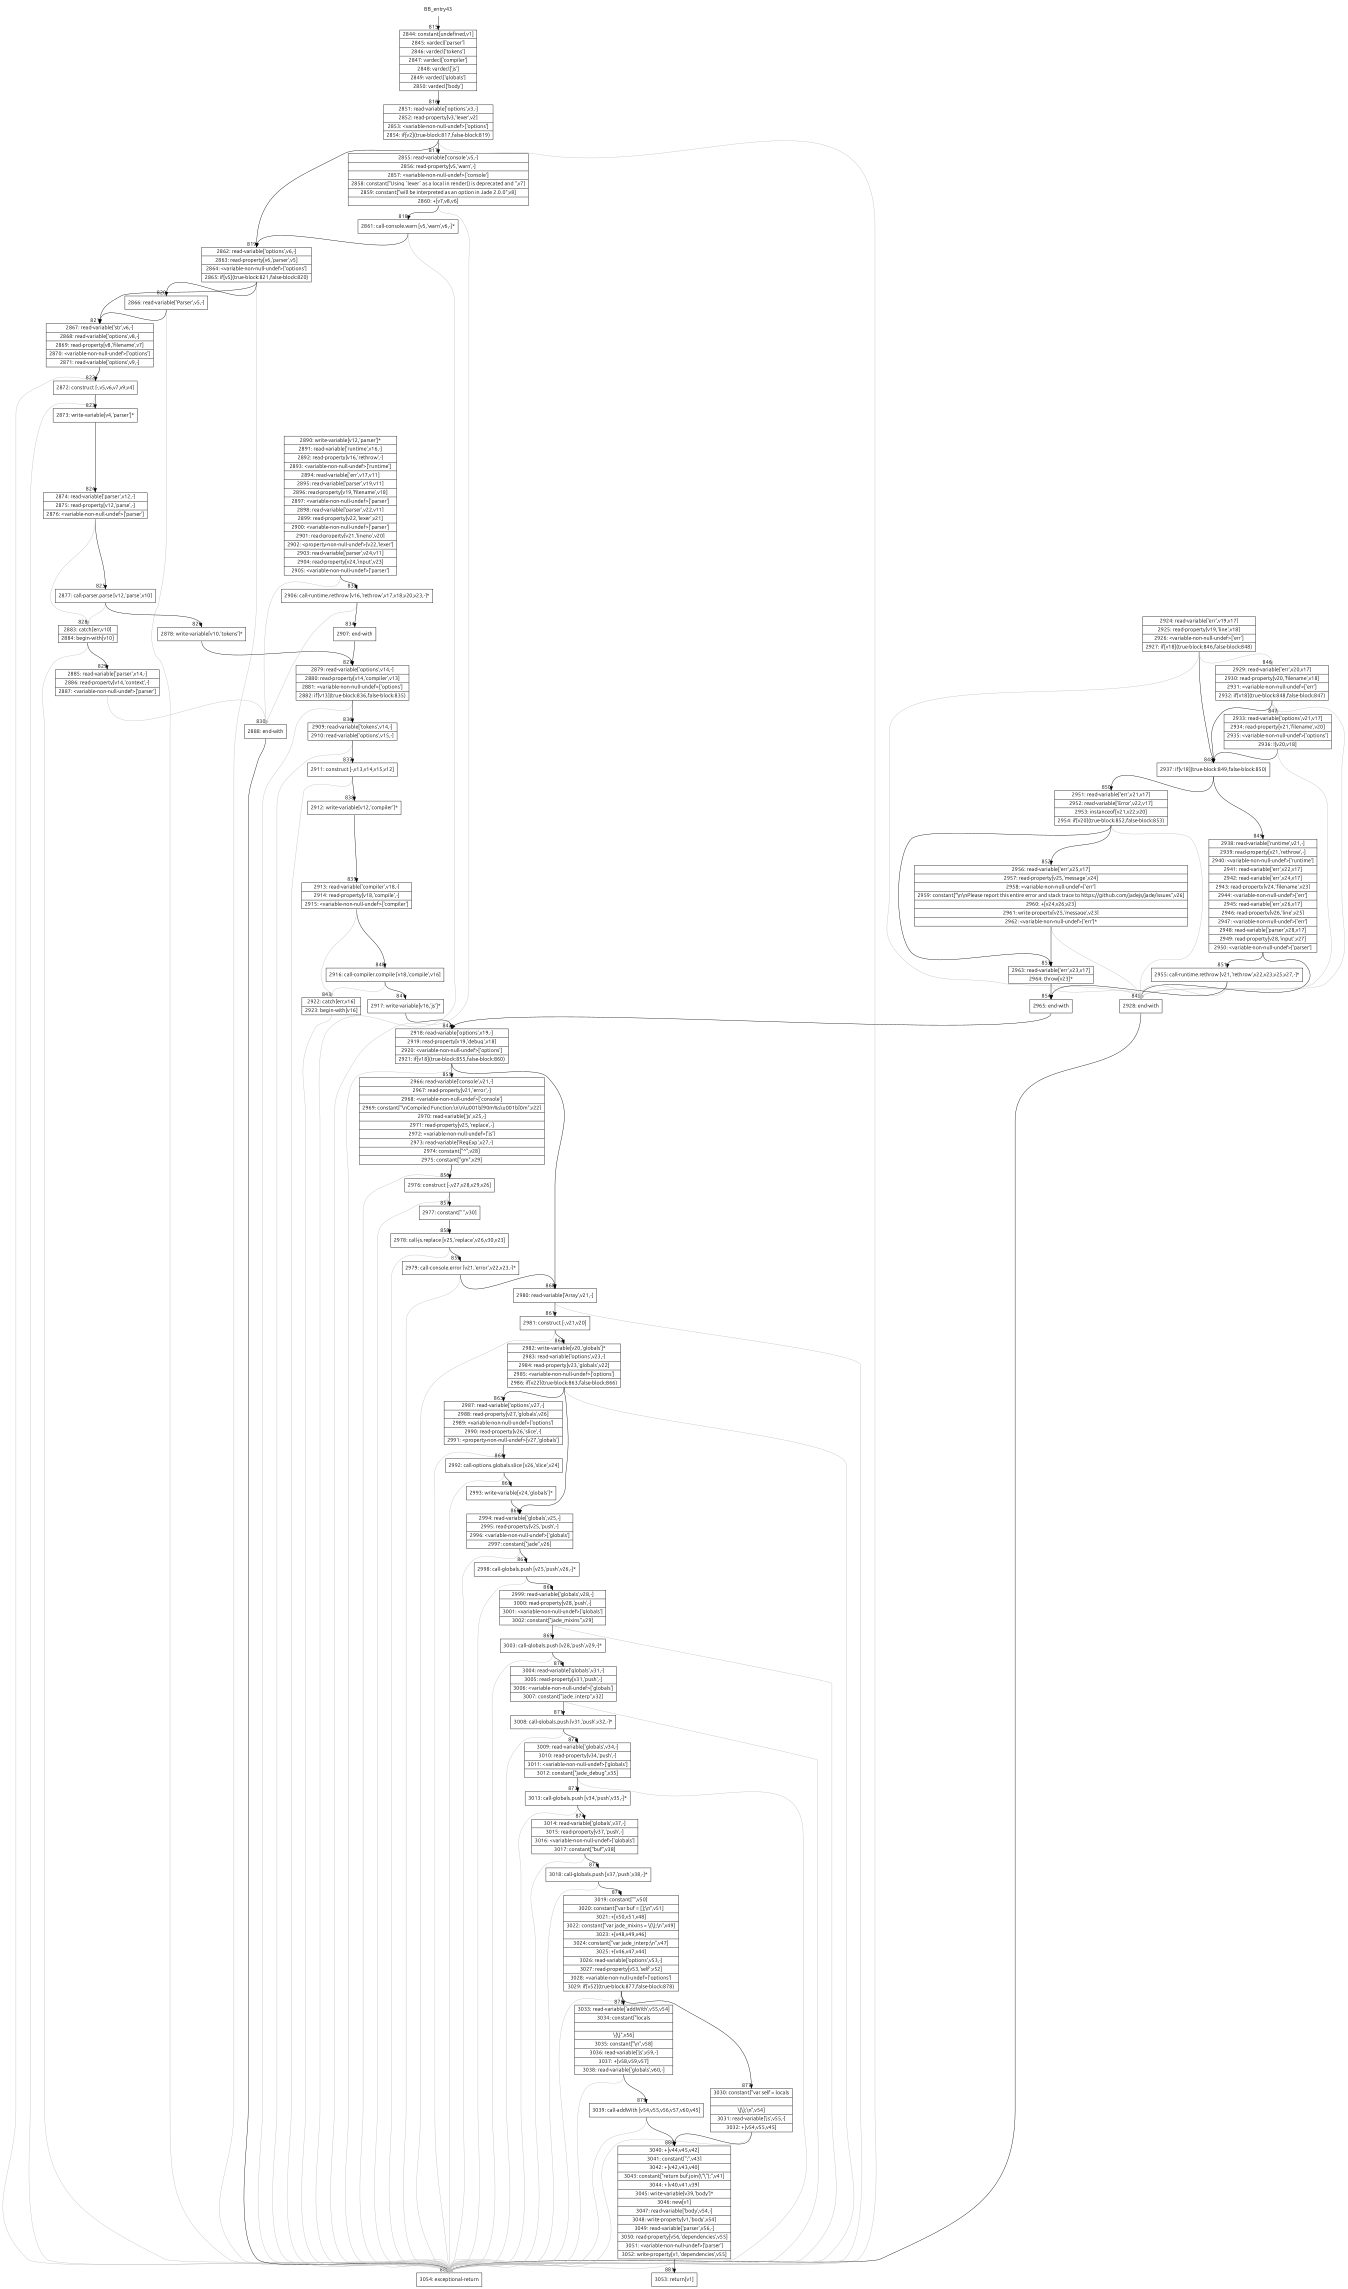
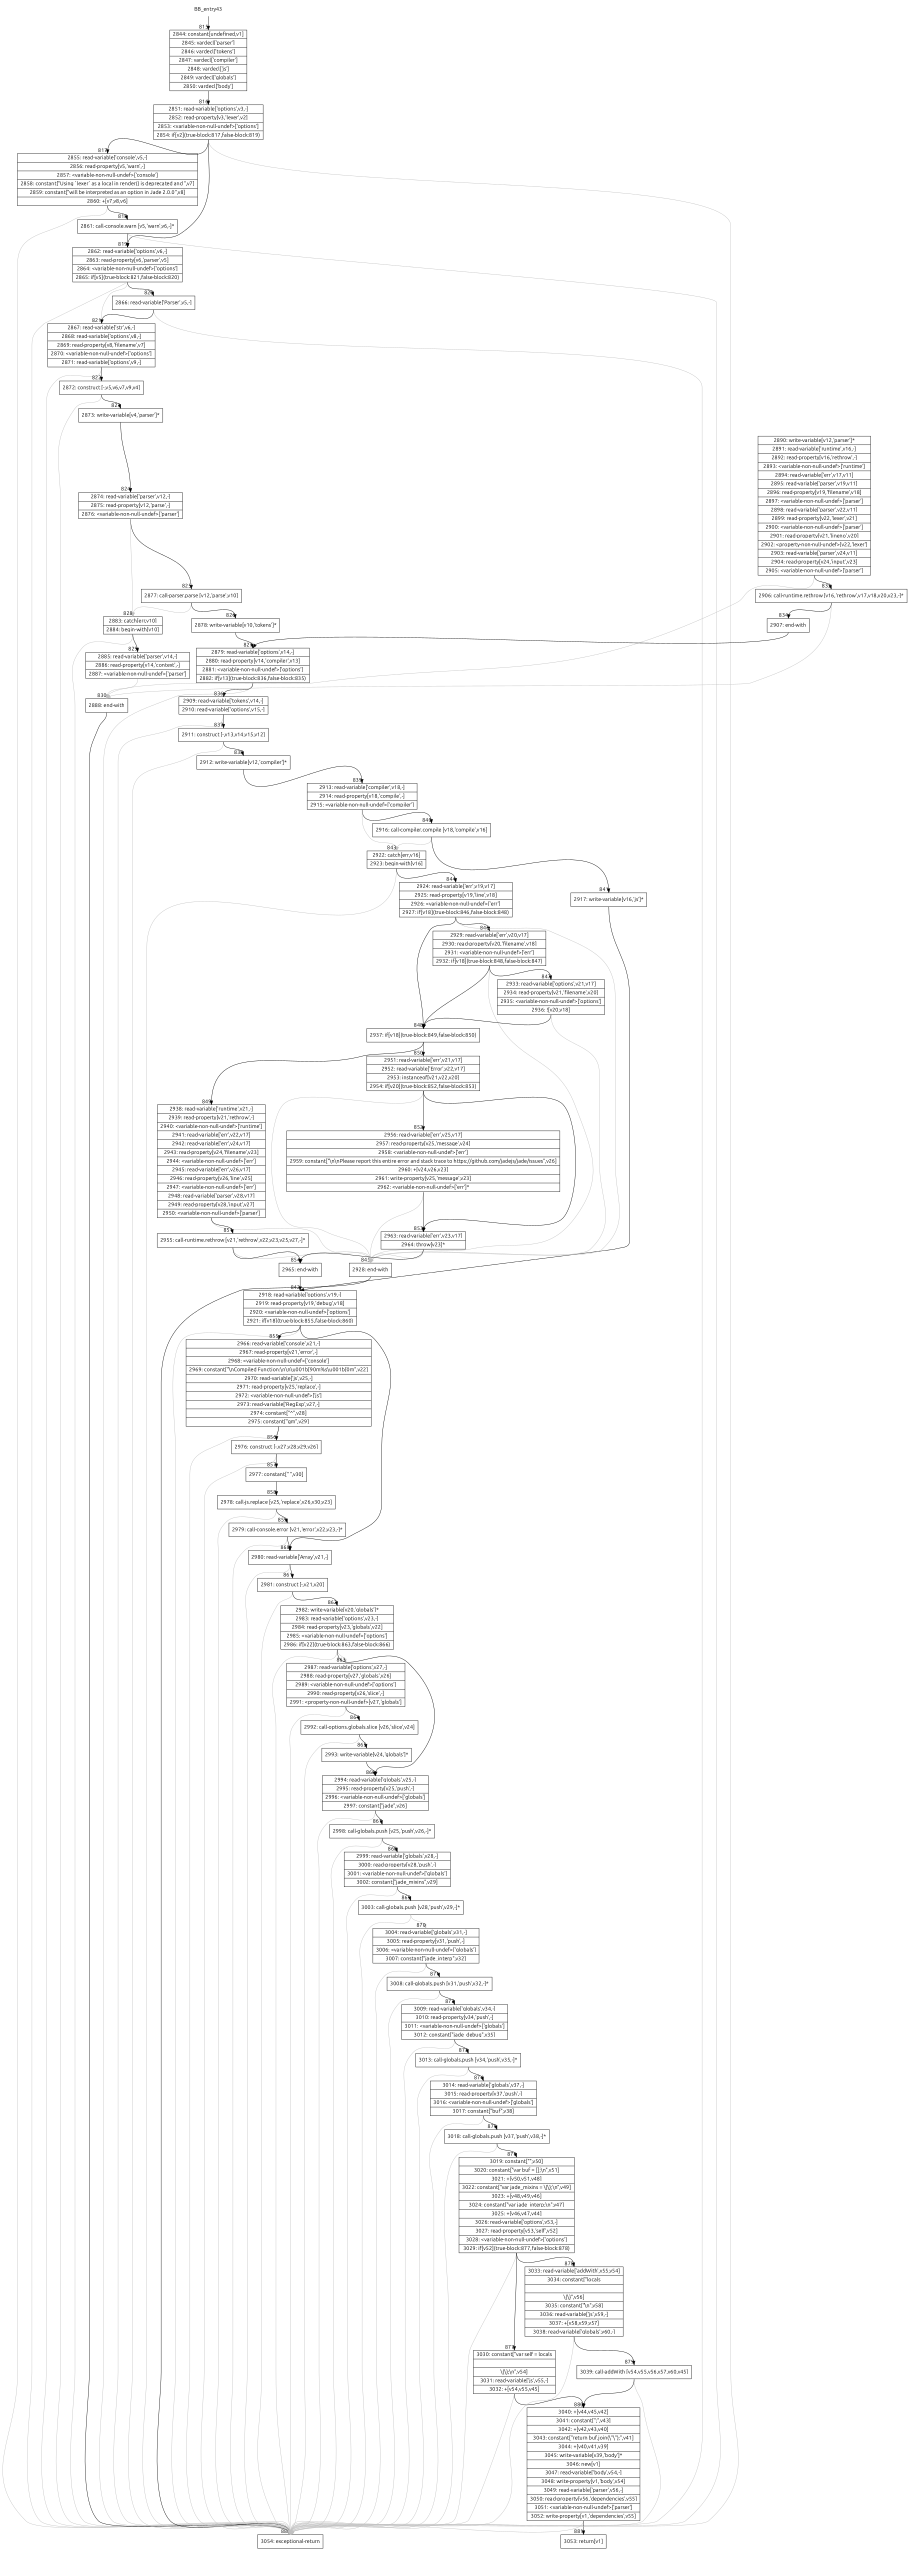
  digraph {
    fontname=Ubuntu
    rankdir=TD
    node [fontname=Ubuntu shape=record]
    edge [fontname=Ubuntu headport=n tailport=s]
    BB_entry43 [shape=none]
    n2 [label="{2844: constant[undefined,v1]|2845: vardecl['parser']|2846: vardecl['tokens']|2847: vardecl['compiler']|2848: vardecl['js']|2849: vardecl['globals']|2850: vardecl['body']}"]
    n3 [label="{2851: read-variable['options',v3,-]|2852: read-property[v3,'lexer',v2]|2853: \<variable-non-null-undef\>['options']|2854: if[v2](true-block:817,false-block:819)}"]
    n4 [label="{2855: read-variable['console',v5,-]|2856: read-property[v5,'warn',-]|2857: \<variable-non-null-undef\>['console']|2858: constant[\"Using `lexer` as a local in render() is deprecated and \",v7]|2859: constant[\"will be interpreted as an option in Jade 2.0.0\",v8]|2860: +[v7,v8,v6]}"]
    n5 [label="{2862: read-variable['options',v6,-]|2863: read-property[v6,'parser',v5]|2864: \<variable-non-null-undef\>['options']|2865: if[v5](true-block:821,false-block:820)}"]
    n6 [label="{3054: exceptional-return}"]
    n7 [label="{2861: call-console.warn [v5,'warn',v6,-]*}"]
    n8 [label="{2867: read-variable['str',v6,-]|2868: read-variable['options',v8,-]|2869: read-property[v8,'filename',v7]|2870: \<variable-non-null-undef\>['options']|2871: read-variable['options',v9,-]}"]
    n9 [label="{2866: read-variable['Parser',v5,-]}"]
    n10 [label="{2872: construct [-,v5,v6,v7,v9,v4]}"]
    n11 [label="{2873: write-variable[v4,'parser']*}"]
    n12 [label="{2874: read-variable['parser',v12,-]|2875: read-property[v12,'parse',-]|2876: \<variable-non-null-undef\>['parser']}"]
    n13 [label="{2877: call-parser.parse [v12,'parse',v10]}"]
    n14 [label="{2883: catch[err,v10]|2884: begin-with[v10]}"]
    n15 [label="{2878: write-variable[v10,'tokens']*}"]
    n16 [label="{2885: read-variable['parser',v14,-]|2886: read-property[v14,'context',-]|2887: \<variable-non-null-undef\>['parser']}"]
    n17 [label="{2879: read-variable['options',v14,-]|2880: read-property[v14,'compiler',v13]|2881: \<variable-non-null-undef\>['options']|2882: if[v13](true-block:836,false-block:835)}"]
    n18 [label="{2888: end-with}"]
    n19 [label="{2909: read-variable['tokens',v14,-]|2910: read-variable['options',v15,-]}"]
    n20 [label="{2911: construct [-,v13,v14,v15,v12]}"]
    n21 [label="{2912: write-variable[v12,'compiler']*}"]
    n22 [label="{2890: write-variable[v12,'parser']*|2891: read-variable['runtime',v16,-]|2892: read-property[v16,'rethrow',-]|2893: \<variable-non-null-undef\>['runtime']|2894: read-variable['err',v17,v11]|2895: read-variable['parser',v19,v11]|2896: read-property[v19,'filename',v18]|2897: \<variable-non-null-undef\>['parser']|2898: read-variable['parser',v22,v11]|2899: read-property[v22,'lexer',v21]|2900: \<variable-non-null-undef\>['parser']|2901: read-property[v21,'lineno',v20]|2902: \<property-non-null-undef\>[v22,'lexer']|2903: read-variable['parser',v24,v11]|2904: read-property[v24,'input',v23]|2905: \<variable-non-null-undef\>['parser']}"]
    n23 [label="{2906: call-runtime.rethrow [v16,'rethrow',v17,v18,v20,v23,-]*}"]
    n24 [label="{2907: end-with}"]
    n25 [label="{2913: read-variable['compiler',v18,-]|2914: read-property[v18,'compile',-]|2915: \<variable-non-null-undef\>['compiler']}"]
    n26 [label="{2916: call-compiler.compile [v18,'compile',v16]}"]
    n27 [label="{2922: catch[err,v16]|2923: begin-with[v16]}"]
    n28 [label="{2917: write-variable[v16,'js']*}"]
    n29 [label="{2924: read-variable['err',v19,v17]|2925: read-property[v19,'line',v18]|2926: \<variable-non-null-undef\>['err']|2927: if[v18](true-block:846,false-block:848)}"]
    n30 [label="{2918: read-variable['options',v19,-]|2919: read-property[v19,'debug',v18]|2920: \<variable-non-null-undef\>['options']|2921: if[v18](true-block:855,false-block:860)}"]
    n31 [label="{2937: if[v18](true-block:849,false-block:850)}"]
    n32 [label="{2929: read-variable['err',v20,v17]|2930: read-property[v20,'filename',v18]|2931: \<variable-non-null-undef\>['err']|2932: if[v18](true-block:848,false-block:847)}"]
    n33 [label="{2928: end-with}"]
    n34 [label="{2966: read-variable['console',v21,-]|2967: read-property[v21,'error',-]|2968: \<variable-non-null-undef\>['console']|2969: constant[\"\\nCompiled Function:\\n\\n\\u001b[90m%s\\u001b[0m\",v22]|2970: read-variable['js',v25,-]|2971: read-property[v25,'replace',-]|2972: \<variable-non-null-undef\>['js']|2973: read-variable['RegExp',v27,-]|2974: constant[\"^\",v28]|2975: constant[\"gm\",v29]}"]
    n35 [label="{2980: read-variable['Array',v21,-]}"]
    n36 [label="{2976: construct [-,v27,v28,v29,v26]}"]
    n37 [label="{2981: construct [-,v21,v20]}"]
    n38 [label="{2977: constant[\"  \",v30]}"]
    n39 [label="{2982: write-variable[v20,'globals']*|2983: read-variable['options',v23,-]|2984: read-property[v23,'globals',v22]|2985: \<variable-non-null-undef\>['options']|2986: if[v22](true-block:863,false-block:866)}"]
    n40 [label="{2938: read-variable['runtime',v21,-]|2939: read-property[v21,'rethrow',-]|2940: \<variable-non-null-undef\>['runtime']|2941: read-variable['err',v22,v17]|2942: read-variable['err',v24,v17]|2943: read-property[v24,'filename',v23]|2944: \<variable-non-null-undef\>['err']|2945: read-variable['err',v26,v17]|2946: read-property[v26,'line',v25]|2947: \<variable-non-null-undef\>['err']|2948: read-variable['parser',v28,v17]|2949: read-property[v28,'input',v27]|2950: \<variable-non-null-undef\>['parser']}"]
    n41 [label="{2951: read-variable['err',v21,v17]|2952: read-variable['Error',v22,v17]|2953: instanceof[v21,v22,v20]|2954: if[v20](true-block:852,false-block:853)}"]
    n42 [label="{2933: read-variable['options',v21,v17]|2934: read-property[v21,'filename',v20]|2935: \<variable-non-null-undef\>['options']|2936: ![v20,v18]}"]
    n43 [label="{2955: call-runtime.rethrow [v21,'rethrow',v22,v23,v25,v27,-]*}"]
    n44 [label="{2956: read-variable['err',v25,v17]|2957: read-property[v25,'message',v24]|2958: \<variable-non-null-undef\>['err']|2959: constant[\"\\n\\nPlease report this entire error and stack trace to https://github.com/jadejs/jade/issues\",v26]|2960: +[v24,v26,v23]|2961: write-property[v25,'message',v23]|2962: \<variable-non-null-undef\>['err']*}"]
    n45 [label="{2963: read-variable['err',v23,v17]|2964: throw[v23]*}"]
    n46 [label="{2965: end-with}"]
    n47 [label="{2978: call-js.replace [v25,'replace',v26,v30,v23]}"]
    n48 [label="{2979: call-console.error [v21,'error',v22,v23,-]*}"]
    n49 [label="{2987: read-variable['options',v27,-]|2988: read-property[v27,'globals',v26]|2989: \<variable-non-null-undef\>['options']|2990: read-property[v26,'slice',-]|2991: \<property-non-null-undef\>[v27,'globals']}"]
    n50 [label="{2994: read-variable['globals',v25,-]|2995: read-property[v25,'push',-]|2996: \<variable-non-null-undef\>['globals']|2997: constant[\"jade\",v26]}"]
    n51 [label="{2992: call-options.globals.slice [v26,'slice',v24]}"]
    n52 [label="{2998: call-globals.push [v25,'push',v26,-]*}"]
    n53 [label="{2993: write-variable[v24,'globals']*}"]
    n54 [label="{2999: read-variable['globals',v28,-]|3000: read-property[v28,'push',-]|3001: \<variable-non-null-undef\>['globals']|3002: constant[\"jade_mixins\",v29]}"]
    n55 [label="{3003: call-globals.push [v28,'push',v29,-]*}"]
    n56 [label="{3004: read-variable['globals',v31,-]|3005: read-property[v31,'push',-]|3006: \<variable-non-null-undef\>['globals']|3007: constant[\"jade_interp\",v32]}"]
    n57 [label="{3008: call-globals.push [v31,'push',v32,-]*}"]
    n58 [label="{3009: read-variable['globals',v34,-]|3010: read-property[v34,'push',-]|3011: \<variable-non-null-undef\>['globals']|3012: constant[\"jade_debug\",v35]}"]
    n59 [label="{3013: call-globals.push [v34,'push',v35,-]*}"]
    n60 [label="{3014: read-variable['globals',v37,-]|3015: read-property[v37,'push',-]|3016: \<variable-non-null-undef\>['globals']|3017: constant[\"buf\",v38]}"]
    n61 [label="{3018: call-globals.push [v37,'push',v38,-]*}"]
    n62 [label="{3019: constant[\"\",v50]|3020: constant[\"var buf = [];\\n\",v51]|3021: +[v50,v51,v48]|3022: constant[\"var jade_mixins = \\\{\\\};\\n\",v49]|3023: +[v48,v49,v46]|3024: constant[\"var jade_interp;\\n\",v47]|3025: +[v46,v47,v44]|3026: read-variable['options',v53,-]|3027: read-property[v53,'self',v52]|3028: \<variable-non-null-undef\>['options']|3029: if[v52](true-block:877,false-block:878)}"]
    n63 [label="{3030: constant[\"var self = locals || \\\{\\\};\\n\",v54]|3031: read-variable['js',v55,-]|3032: +[v54,v55,v45]}"]
    n64 [label="{3033: read-variable['addWith',v55,v54]|3034: constant[\"locals || \\\{\\\}\",v56]|3035: constant[\"\\n\",v58]|3036: read-variable['js',v59,-]|3037: +[v58,v59,v57]|3038: read-variable['globals',v60,-]}"]
    n65 [label="{3040: +[v44,v45,v42]|3041: constant[\";\",v43]|3042: +[v42,v43,v40]|3043: constant[\"return buf.join(\\\"\\\");\",v41]|3044: +[v40,v41,v39]|3045: write-variable[v39,'body']*|3046: new[v1]|3047: read-variable['body',v54,-]|3048: write-property[v1,'body',v54]|3049: read-variable['parser',v56,-]|3050: read-property[v56,'dependencies',v55]|3051: \<variable-non-null-undef\>['parser']|3052: write-property[v1,'dependencies',v55]}"]
    n66 [label="{3039: call-addWith [v54,v55,v56,v57,v60,v45]}"]
    n67 [label="{3053: return[v1]}"]
    BB_entry43 -> n2 [headlabel="    815"]
    n2 -> n3 [headlabel="      816"]
    n3 -> n4 [headlabel="      817"]
    n3 -> n5 [headlabel="      819"]
    n3 -> n6 [color=gray headlabel="      882"]
    n4 -> n6 [color=gray]
    n4 -> n7 [headlabel="      818"]
    n5 -> n6 [color=gray]
-   n5 -> n8 [headlabel="      821"]
+   n5 -> n8 [headlabel="      821" color=gray]
    n5 -> n9 [headlabel="      820"]
    n7 -> n5
    n7 -> n6 [color=gray]
    n8 -> n6 [color=gray]
    n8 -> n10 [headlabel="      822"]
    n9 -> n6 [color=gray]
    n9 -> n8
    n10 -> n6 [color=gray]
    n10 -> n11 [headlabel="      823"]
    n11 -> n12 [headlabel="      824"]
    n12 -> n13 [headlabel="      825"]
    n12 -> n14 [color=gray headlabel="      828"]
    n13 -> n14 [color=gray]
    n13 -> n15 [headlabel="      826"]
    n14 -> n6 [color=gray]
    n14 -> n16 [headlabel="      829"]
    n15 -> n17 [headlabel="      827"]
    n16 -> n18 [color=gray headlabel="      830"]
    n17 -> n6 [color=gray]
    n17 -> n19 [headlabel="      836"]
    n18 -> n6
    n19 -> n6 [color=gray]
    n19 -> n20 [headlabel="      837"]
    n20 -> n6 [color=gray]
    n20 -> n21 [headlabel="      838"]
    n21 -> n25 [headlabel="      839"]
    n22 -> n18 [color=gray]
    n22 -> n23 [headlabel="      833"]
    n23 -> n18 [color=gray]
    n23 -> n24 [headlabel="      834"]
    n24 -> n17
    n25 -> n26 [headlabel="      840"]
    n25 -> n27 [color=gray headlabel="      843"]
    n26 -> n27 [color=gray]
    n26 -> n28 [headlabel="      841"]
    n27 -> n6 [color=gray]
+   n27 -> n29 [headlabel="      844"]
    n28 -> n30 [headlabel="      842"]
    n29 -> n31 [headlabel="      848"]
-   n29 -> n32 [headlabel="      846" color=gray]
+   n29 -> n32 [headlabel="      846"]
    n29 -> n33 [color=gray headlabel="      845"]
    n30 -> n6 [color=gray]
    n30 -> n34 [headlabel="      855"]
    n30 -> n35 [headlabel="      860"]
    n31 -> n40 [headlabel="      849"]
    n31 -> n41 [headlabel="      850"]
    n32 -> n31
    n32 -> n33 [color=gray]
-   n32 -> n42 [headlabel="      847" color=gray]
+   n32 -> n42 [headlabel="      847"]
    n33 -> n6
    n34 -> n6 [color=gray]
    n34 -> n36 [headlabel="      856"]
    n35 -> n6 [color=gray]
    n35 -> n37 [headlabel="      861"]
    n36 -> n6 [color=gray]
    n36 -> n38 [headlabel="      857"]
    n37 -> n6 [color=gray]
    n37 -> n39 [headlabel="      862"]
    n38 -> n47 [headlabel="      858"]
    n39 -> n6 [color=gray]
-   n39 -> n49 [headlabel="      863"]
+   n39 -> n49 [headlabel="      863" color=gray]
    n39 -> n50 [headlabel="      866"]
-   n40 -> n33 [color=black]
+   n40 -> n33 [color=gray]
    n40 -> n43 [headlabel="      851"]
    n41 -> n33 [color=gray]
    n41 -> n44 [headlabel="      852"]
    n41 -> n45 [headlabel="      853"]
    n42 -> n31
    n42 -> n33 [color=gray]
    n43 -> n33 [color=gray]
    n43 -> n46 [headlabel="      854"]
    n44 -> n33 [color=gray]
    n44 -> n45
    n45 -> n33 [color=gray]
    n45 -> n46
    n46 -> n30
    n47 -> n6 [color=gray]
    n47 -> n48 [headlabel="      859"]
    n48 -> n6 [color=gray]
    n48 -> n35
    n49 -> n6 [color=gray]
    n49 -> n51 [headlabel="      864"]
    n50 -> n6 [color=gray]
    n50 -> n52 [headlabel="      867"]
    n51 -> n6 [color=gray]
    n51 -> n53 [headlabel="      865"]
    n52 -> n6 [color=gray]
    n52 -> n54 [headlabel="      868"]
    n53 -> n50
    n54 -> n6 [color=gray]
    n54 -> n55 [headlabel="      869"]
    n55 -> n6 [color=gray]
-   n55 -> n56 [headlabel="      870"]
+   n55 -> n56 [headlabel="      870" color=gray]
    n56 -> n6 [color=gray]
    n56 -> n57 [headlabel="      871"]
    n57 -> n6 [color=gray]
    n57 -> n58 [headlabel="      872"]
    n58 -> n6 [color=gray]
    n58 -> n59 [headlabel="      873"]
    n59 -> n6 [color=gray]
    n59 -> n60 [headlabel="      874"]
    n60 -> n6 [color=gray]
    n60 -> n61 [headlabel="      875"]
    n61 -> n6 [color=gray]
    n61 -> n62 [headlabel="      876"]
    n62 -> n6 [color=gray]
    n62 -> n63 [headlabel="      877"]
    n62 -> n64 [headlabel="      878"]
    n63 -> n6 [color=gray]
    n63 -> n65 [headlabel="      880"]
    n64 -> n6 [color=gray]
    n64 -> n66 [headlabel="      879"]
    n65 -> n6 [color=gray]
    n65 -> n67 [headlabel="      881"]
    n66 -> n6 [color=gray]
    n66 -> n65
  }
